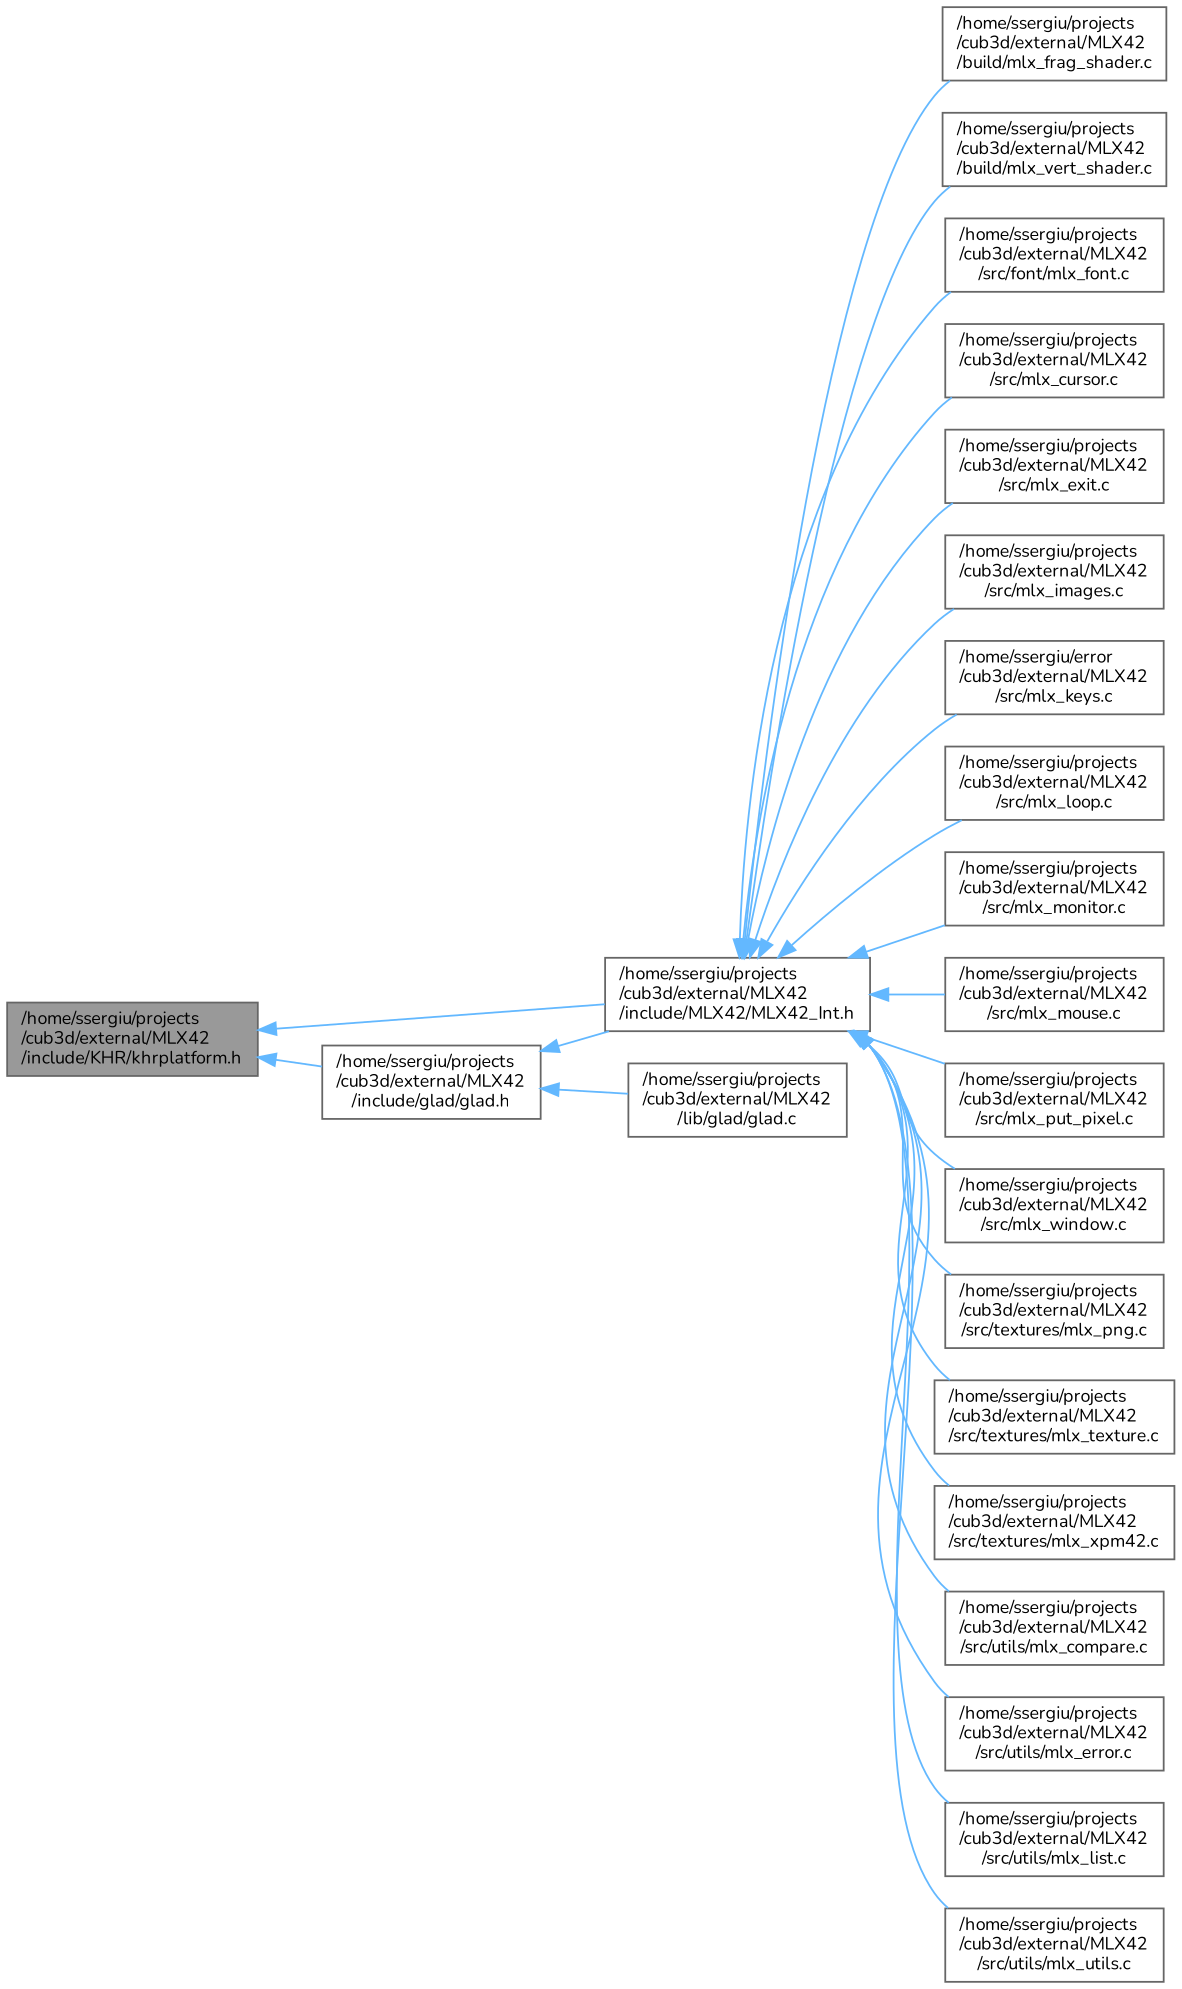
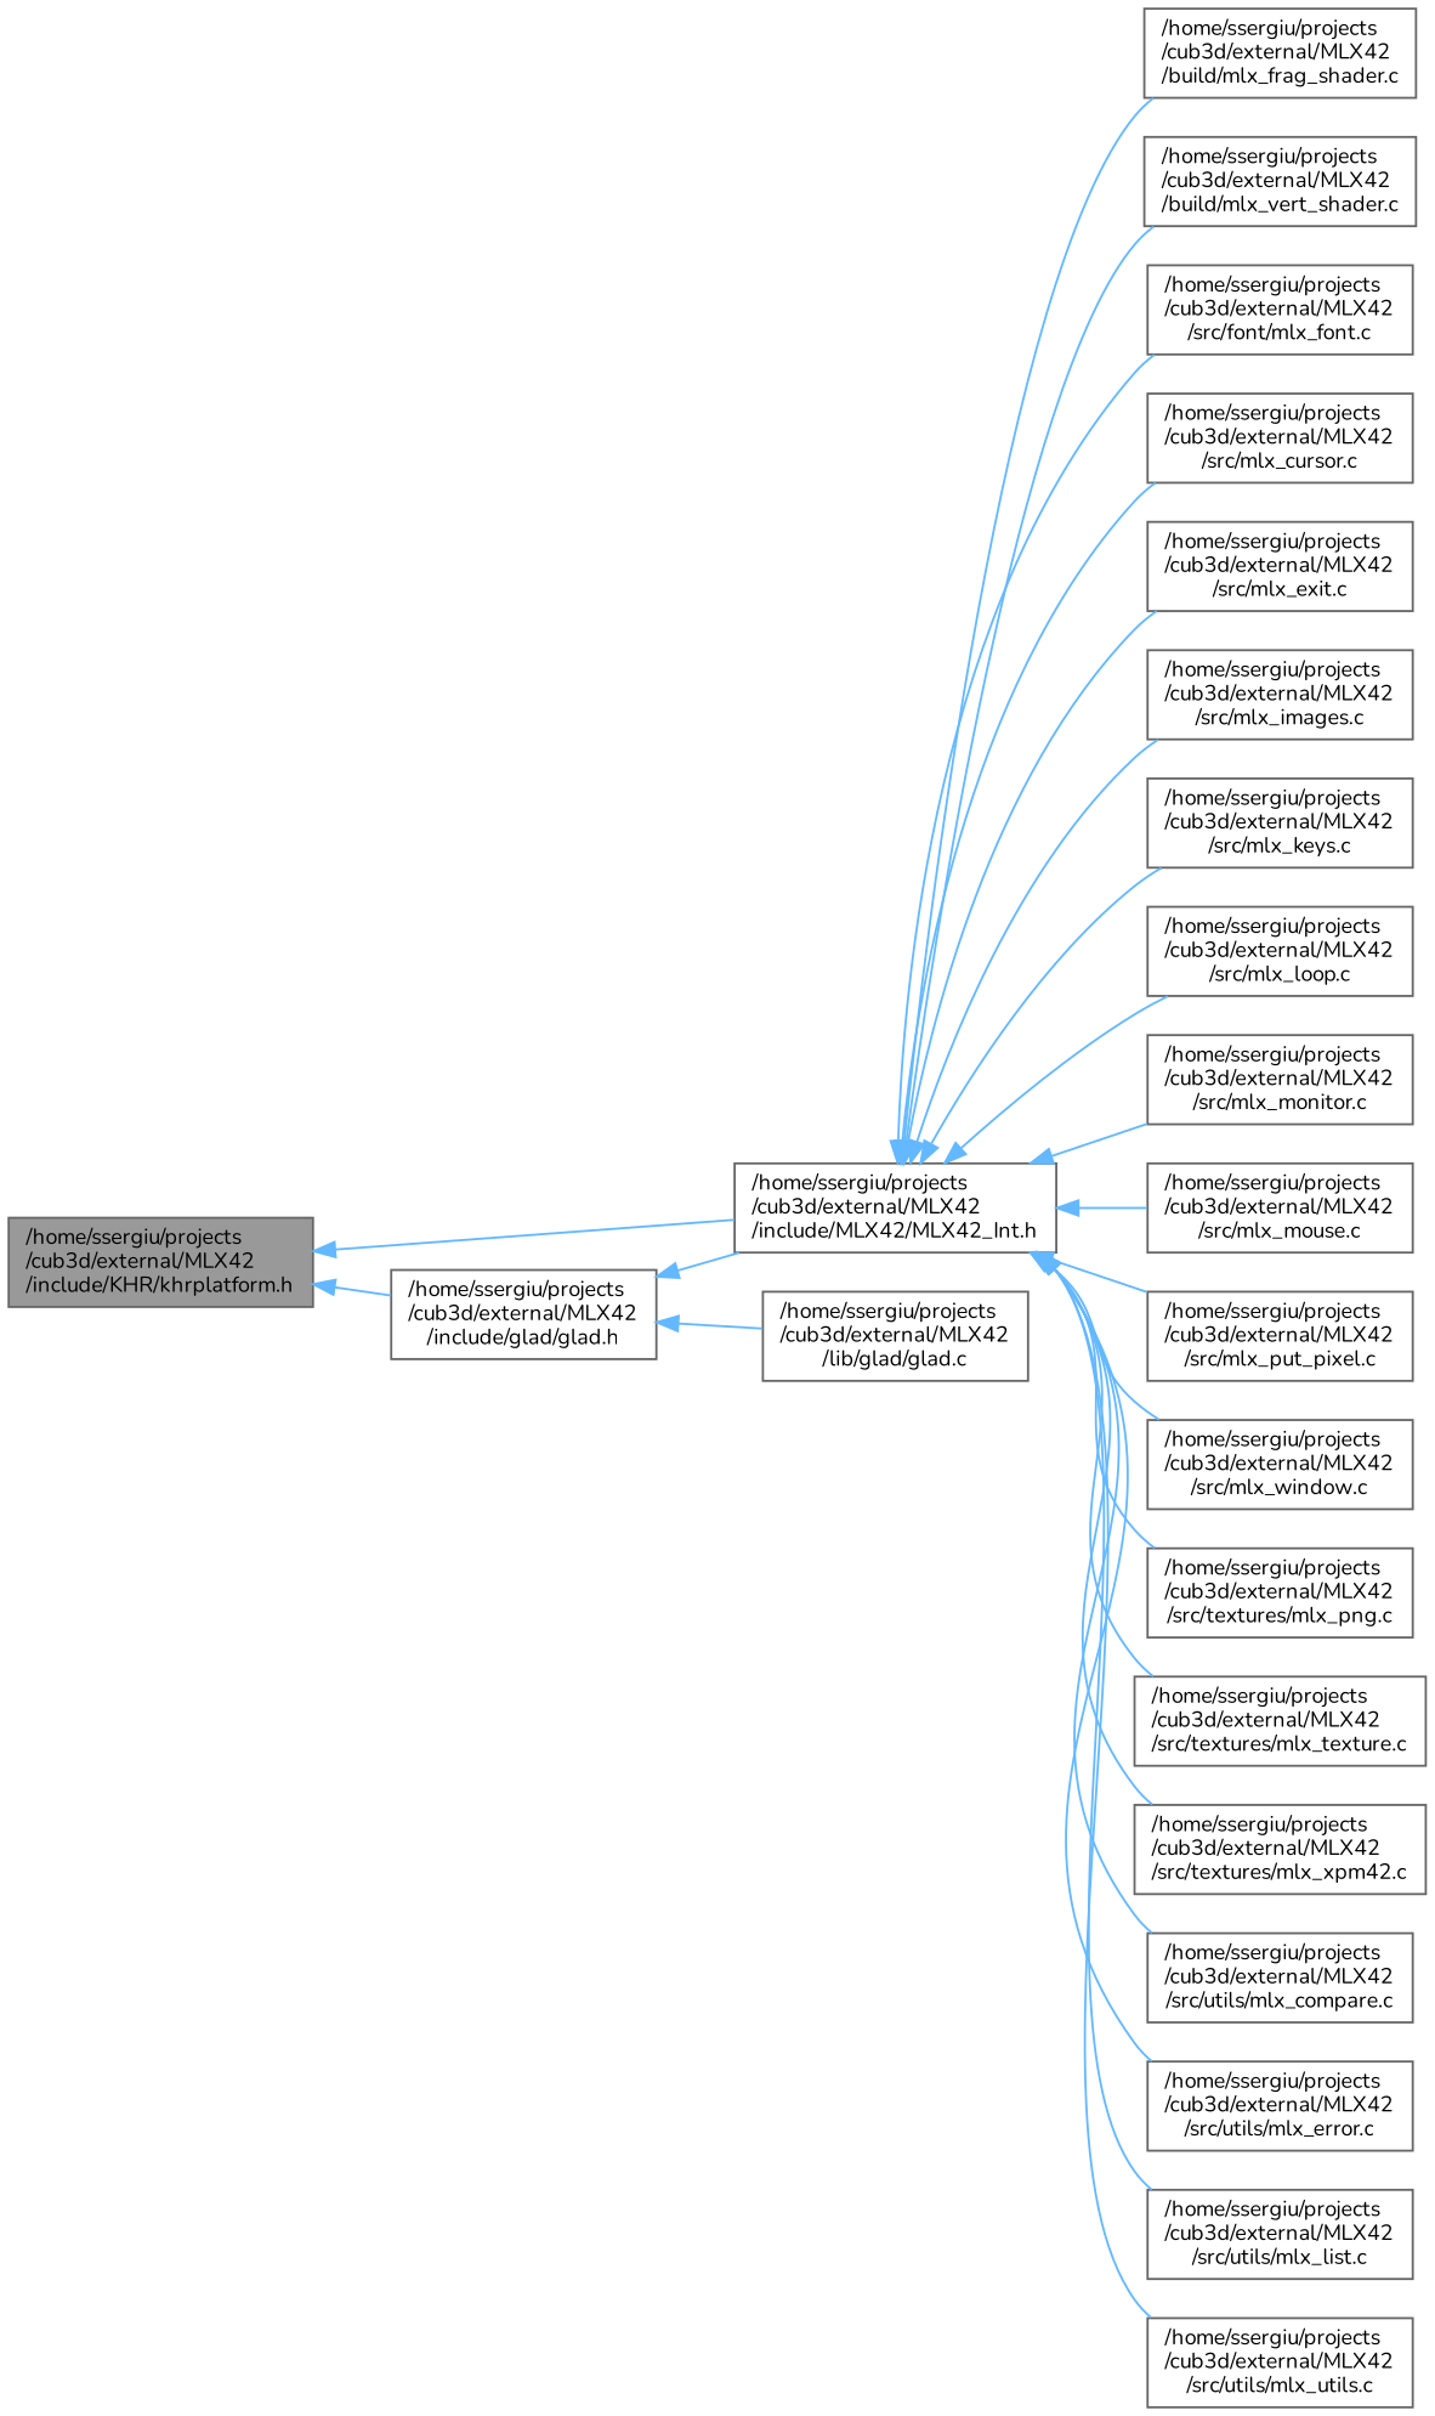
  digraph {
    fontname=Nunito
    rankdir=LR
    node [color=grey40 fillcolor=white fontname=Nunito fontsize=10 shape=box style=filled]
    edge [color=steelblue1 dir=back fontname=Nunito fontsize=10 labelfontname=Helvetica labelfontsize=10 style=solid]
    n1 [color=gray40 fillcolor=grey60 fontcolor=black height=0.2 label="/home/ssergiu/projects\l/cub3d/external/MLX42\l/include/KHR/khrplatform.h" width=0.4]
    n2 [height=0.2 label="/home/ssergiu/projects\l/cub3d/external/MLX42\l/include/MLX42/MLX42_Int.h" width=0.4]
    n3 [height=0.2 label="/home/ssergiu/projects\l/cub3d/external/MLX42\l/include/glad/glad.h" width=0.4]
    n4 [height=0.2 label="/home/ssergiu/projects\l/cub3d/external/MLX42\l/build/mlx_frag_shader.c" width=0.4]
    n5 [height=0.2 label="/home/ssergiu/projects\l/cub3d/external/MLX42\l/build/mlx_vert_shader.c" width=0.4]
    n6 [height=0.2 label="/home/ssergiu/projects\l/cub3d/external/MLX42\l/src/font/mlx_font.c" width=0.4]
    n7 [height=0.2 label="/home/ssergiu/projects\l/cub3d/external/MLX42\l/src/mlx_cursor.c" width=0.4]
    n8 [height=0.2 label="/home/ssergiu/projects\l/cub3d/external/MLX42\l/src/mlx_exit.c" width=0.4]
    n9 [height=0.2 label="/home/ssergiu/projects\l/cub3d/external/MLX42\l/src/mlx_images.c" width=0.4]
-   n10 [height=0.2 label="/home/ssergiu/error\l/cub3d/external/MLX42\l/src/mlx_keys.c" width=0.4]
+   n10 [height=0.2 label="/home/ssergiu/projects\l/cub3d/external/MLX42\l/src/mlx_keys.c" width=0.4]
    n11 [height=0.2 label="/home/ssergiu/projects\l/cub3d/external/MLX42\l/src/mlx_loop.c" width=0.4]
    n12 [height=0.2 label="/home/ssergiu/projects\l/cub3d/external/MLX42\l/src/mlx_monitor.c" width=0.4]
    n13 [height=0.2 label="/home/ssergiu/projects\l/cub3d/external/MLX42\l/src/mlx_mouse.c" width=0.4]
    n14 [height=0.2 label="/home/ssergiu/projects\l/cub3d/external/MLX42\l/src/mlx_put_pixel.c" width=0.4]
    n15 [height=0.2 label="/home/ssergiu/projects\l/cub3d/external/MLX42\l/src/mlx_window.c" width=0.4]
    n16 [height=0.2 label="/home/ssergiu/projects\l/cub3d/external/MLX42\l/src/textures/mlx_png.c" width=0.4]
    n17 [height=0.2 label="/home/ssergiu/projects\l/cub3d/external/MLX42\l/src/textures/mlx_texture.c" width=0.4]
    n18 [height=0.2 label="/home/ssergiu/projects\l/cub3d/external/MLX42\l/src/textures/mlx_xpm42.c" width=0.4]
    n19 [height=0.2 label="/home/ssergiu/projects\l/cub3d/external/MLX42\l/src/utils/mlx_compare.c" width=0.4]
    n20 [height=0.2 label="/home/ssergiu/projects\l/cub3d/external/MLX42\l/src/utils/mlx_error.c" width=0.4]
    n21 [height=0.2 label="/home/ssergiu/projects\l/cub3d/external/MLX42\l/src/utils/mlx_list.c" width=0.4]
    n22 [height=0.2 label="/home/ssergiu/projects\l/cub3d/external/MLX42\l/src/utils/mlx_utils.c" width=0.4]
    n23 [height=0.2 label="/home/ssergiu/projects\l/cub3d/external/MLX42\l/lib/glad/glad.c" width=0.4]
    n1 -> n2
    n1 -> n3
    n2 -> n4
    n2 -> n5
    n2 -> n6
    n2 -> n7
    n2 -> n8
    n2 -> n9
    n2 -> n10
    n2 -> n11
    n2 -> n12
    n2 -> n13
    n2 -> n14
    n2 -> n15
    n2 -> n16
    n2 -> n17
    n2 -> n18
    n2 -> n19
    n2 -> n20
    n2 -> n21
    n2 -> n22
    n3 -> n2
    n3 -> n23
  }
